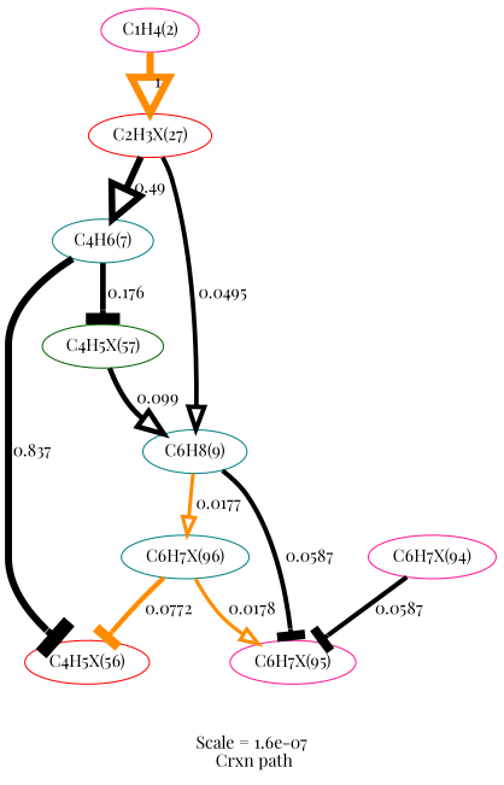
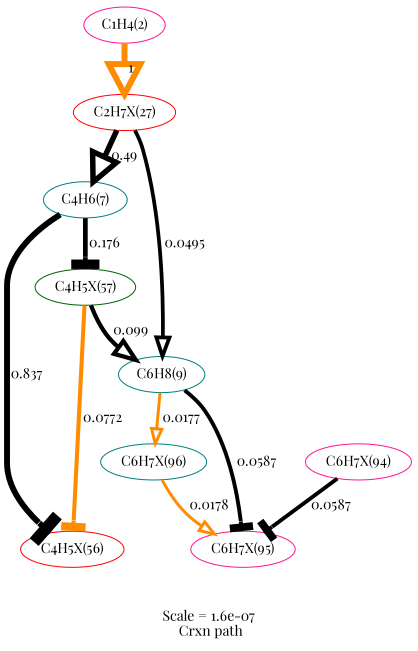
  digraph {
    fontname="Playfair Display"
    label="Scale = 1.6e-07\l Crxn path"
    node [color=deeppink fontname="Playfair Display"]
    edge [arrowhead=onormal arrowsize=1.48 color=black fontname="Playfair Display" style="setlinewidth(3.86)"]
    n1 [label="C1H4(2)"]
-   n2 [color=red label="C2H3X(27)"]
+   n2 [color=red label="C2H7X(27)"]
    n3 [color=teal label="C4H6(7)"]
    n4 [color=teal label="C6H8(9)"]
    n5 [color=darkgreen label="C4H5X(57)"]
    n6 [color=red label="C4H5X(56)"]
    n7 [color=teal label="C6H7X(96)"]
    n8 [label="C6H7X(95)"]
    n9 [label="C6H7X(94)"]
    n1 -> n2 [arrowsize=3 color=darkorange label=" 1" style="setlinewidth(6)"]
    n2 -> n3 [arrowsize=2.73 label=" 0.49" style="setlinewidth(5.46)"]
    n2 -> n4 [arrowsize=1.87 label=" 0.0495" style="setlinewidth(3.73)"]
    n3 -> n5 [arrowhead=tee arrowsize=2.34 label=" 0.176" style="setlinewidth(4.69)"]
    n3 -> n6 [arrowhead=tee arrowsize=2.93 label=" 0.837" style="setlinewidth(5.87)"]
    n4 -> n7 [color=darkorange label=" 0.0177" style="setlinewidth(2.95)"]
    n4 -> n8 [arrowhead=tee arrowsize=1.93 label=" 0.0587"]
    n5 -> n4 [arrowsize=2.13 label=" 0.099" style="setlinewidth(4.25)"]
-   n7 -> n6 [arrowhead=tee arrowsize=2.03 color=darkorange label=" 0.0772" style="setlinewidth(4.07)"]
+   n5 -> n6 [arrowhead=tee arrowsize=2.03 color=darkorange label=" 0.0772" style="setlinewidth(4.07)"]
    n7 -> n8 [color=darkorange label=" 0.0178" style="setlinewidth(2.96)"]
    n9 -> n8 [arrowhead=tee arrowsize=1.93 label=" 0.0587"]
  }
